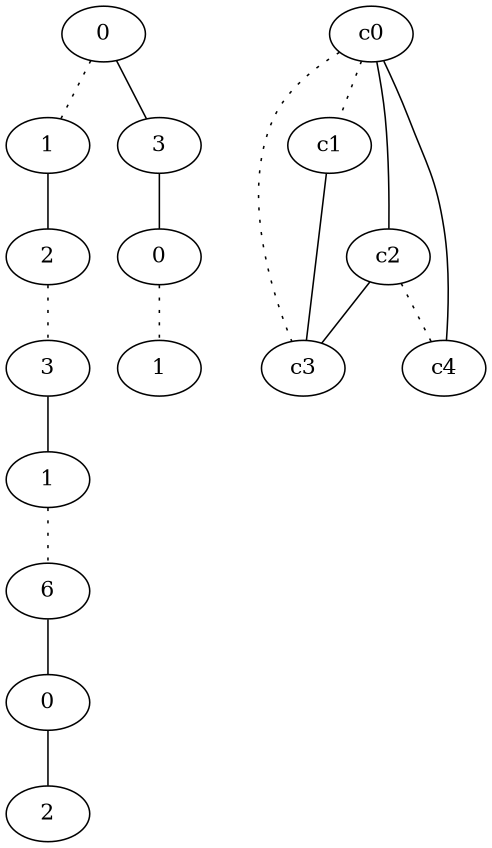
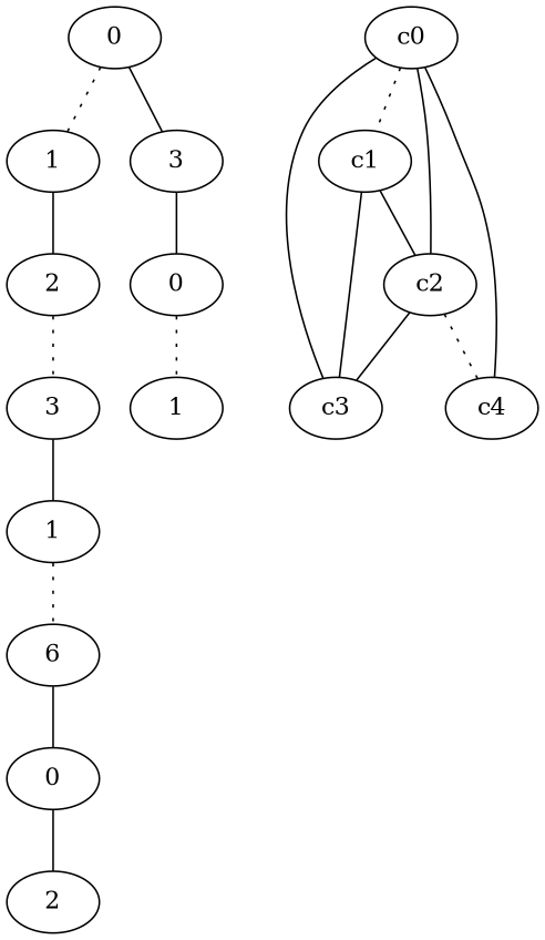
  graph {
    n1 [label=0]
    n2 [label=1]
    n3 [label=3]
    n4 [label=2]
    n5 [label=0]
    n6 [label=3]
    n7 [label=1]
    n8 [label=6]
    n9 [label=0]
    n10 [label=2]
    n11 [label=1]
    c0
    c1
    c2
    c3
    c4
    n1 -- n2 [style=dotted]
    n1 -- n3
    n2 -- n4
    n3 -- n5
    n4 -- n6 [style=dotted]
    n5 -- n11 [style=dotted]
    n6 -- n7
    n7 -- n8 [style=dotted]
    n8 -- n9
    n9 -- n10
    c0 -- c1 [style=dotted]
    c0 -- c2
-   c0 -- c3 [style=dotted]
+   c0 -- c3
    c0 -- c4
+   c1 -- c2
    c1 -- c3
    c2 -- c3 [style=solid]
    c2 -- c4 [style=dotted]
  }
